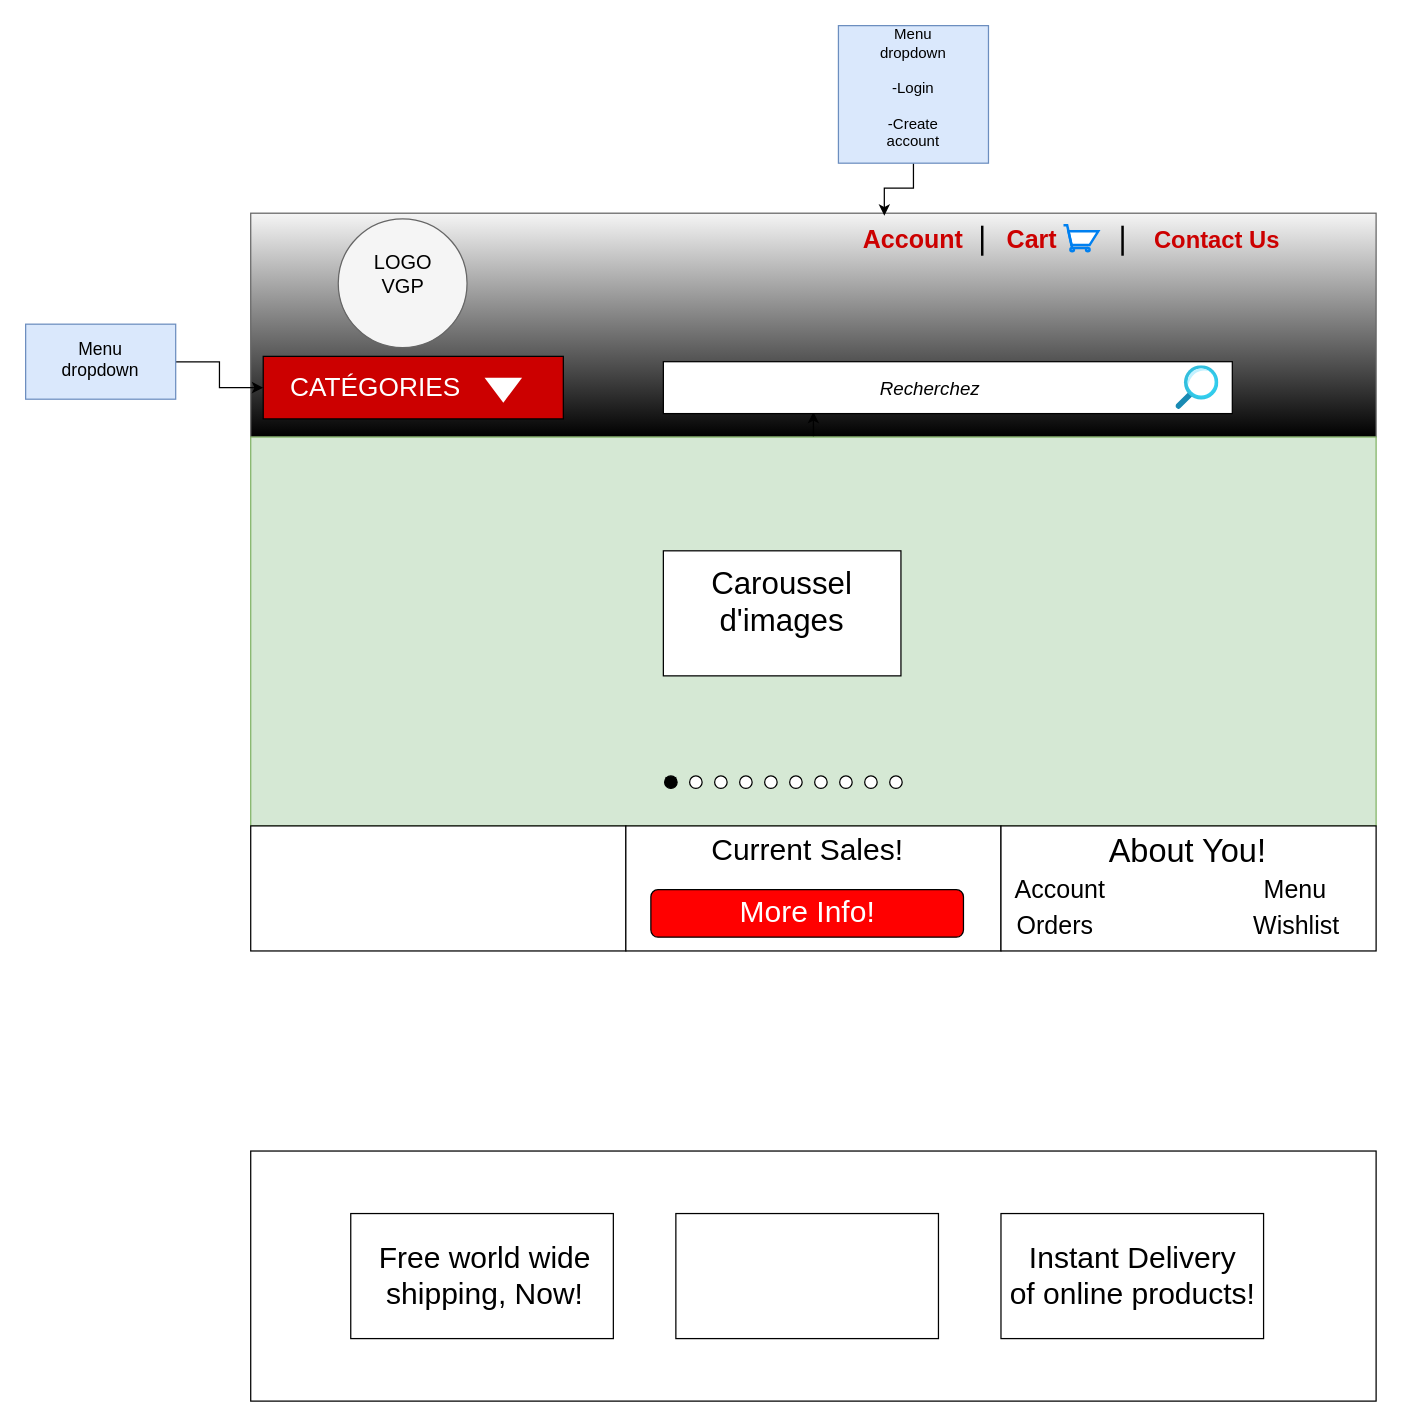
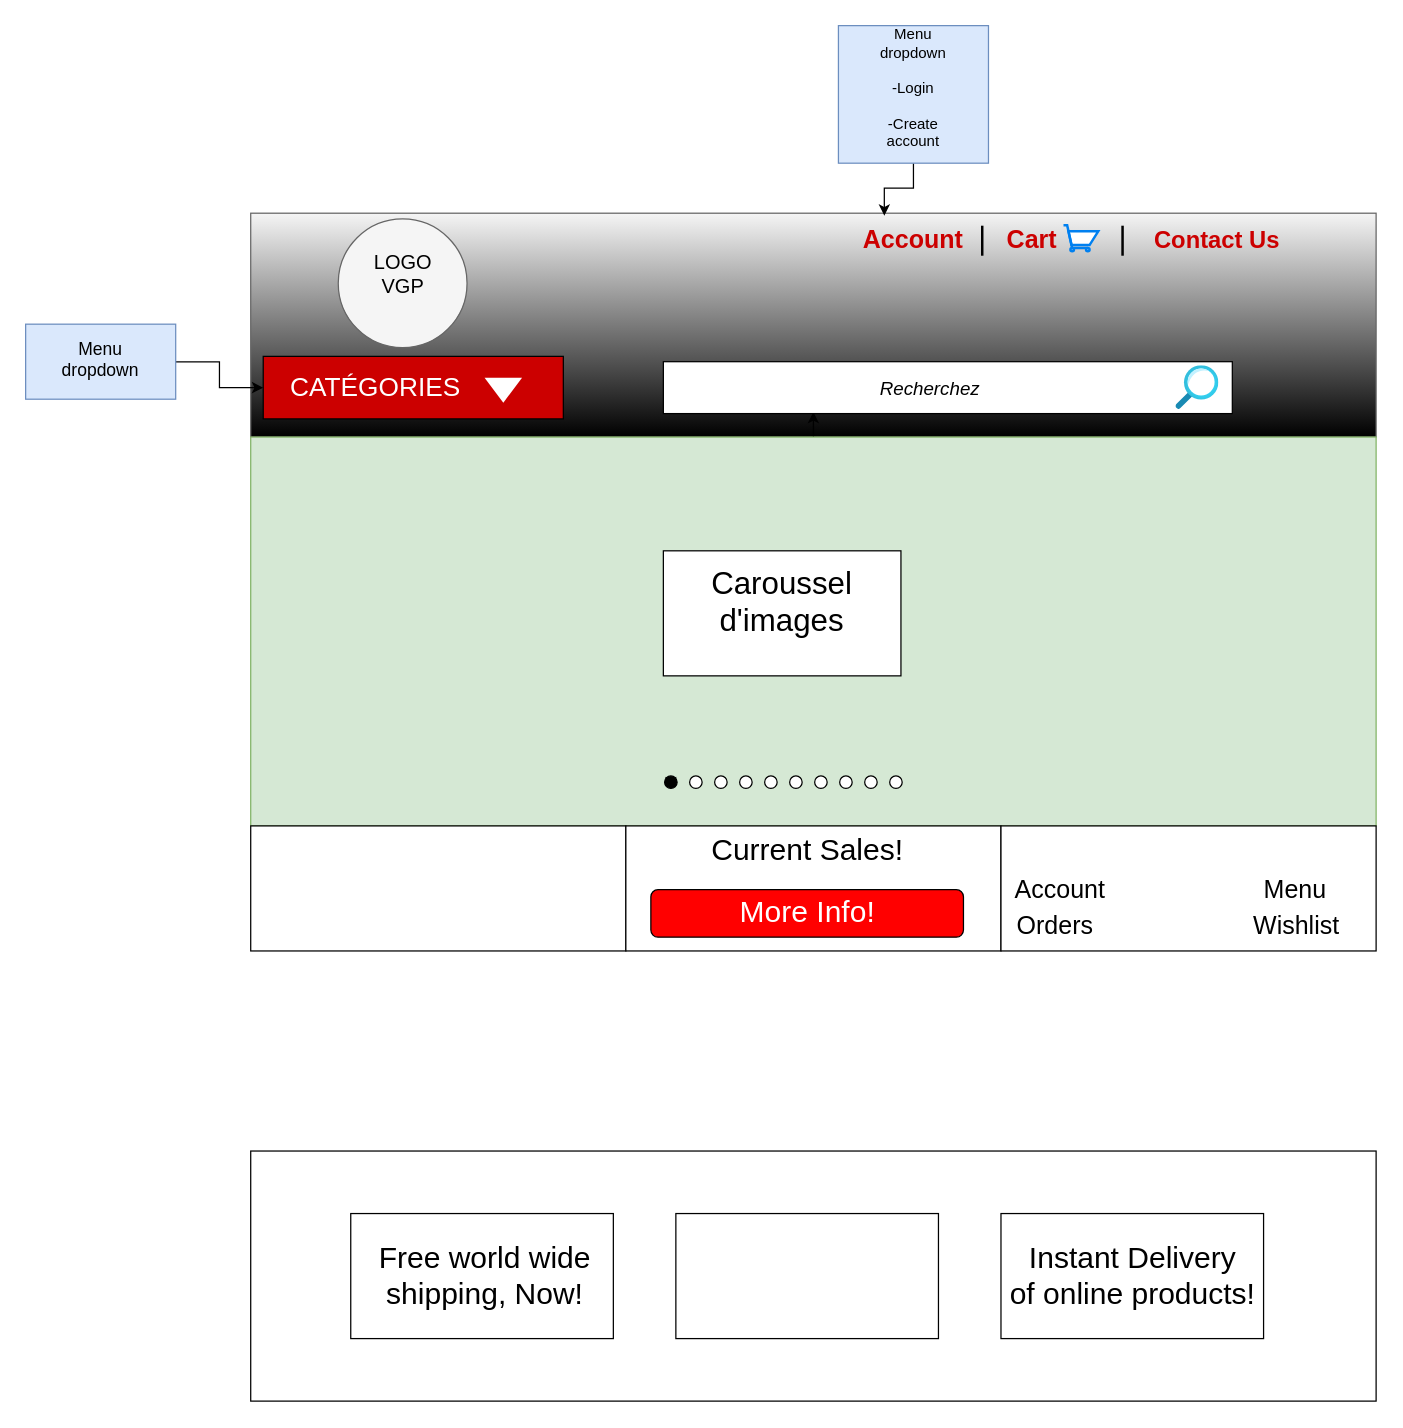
  <mxCell id="0" />
  <mxCell id="1" parent="0" />
  <mxCell id="2" value="" style="rounded=0;whiteSpace=wrap;html=1;fillColor=#f5f5f5;strokeColor=#666666;gradientColor=#000000;" vertex="1" parent="1"><mxGeometry y="170" width="900" height="179" as="geometry" x="200" /></mxCell>
  <mxCell id="3" style="edgeStyle=orthogonalEdgeStyle;rounded=0;orthogonalLoop=1;jettySize=auto;html=1;exitX=0.5;exitY=0;exitDx=0;exitDy=0;" edge="1" parent="1" source="4"><mxGeometry relative="1" as="geometry"><mxPoint x="650" y="329" as="targetPoint" /></mxGeometry></mxCell>
  <mxCell id="4" value="" style="rounded=0;whiteSpace=wrap;html=1;fillColor=#d5e8d4;strokeColor=#82b366;" vertex="1" parent="1"><mxGeometry y="349" width="900" height="311" as="geometry" x="200" /></mxCell>
  <mxCell id="5" value="" style="group" connectable="0" vertex="1" parent="1"><mxGeometry x="531" y="620" width="190" height="10" as="geometry" /></mxCell>
  <mxCell id="6" value="" style="ellipse;whiteSpace=wrap;html=1;aspect=fixed;fillColor=#000000;" vertex="1" parent="5"><mxGeometry width="10" height="10" as="geometry" /></mxCell>
  <mxCell id="7" value="" style="ellipse;whiteSpace=wrap;html=1;aspect=fixed;" vertex="1" parent="5"><mxGeometry x="20" width="10" height="10" as="geometry" /></mxCell>
  <mxCell id="8" value="" style="ellipse;whiteSpace=wrap;html=1;aspect=fixed;" vertex="1" parent="5"><mxGeometry x="40" width="10" height="10" as="geometry" /></mxCell>
  <mxCell id="9" value="" style="ellipse;whiteSpace=wrap;html=1;aspect=fixed;" vertex="1" parent="5"><mxGeometry x="60" width="10" height="10" as="geometry" /></mxCell>
  <mxCell id="10" value="" style="ellipse;whiteSpace=wrap;html=1;aspect=fixed;" vertex="1" parent="5"><mxGeometry x="80" width="10" height="10" as="geometry" /></mxCell>
  <mxCell id="11" value="" style="ellipse;whiteSpace=wrap;html=1;aspect=fixed;" vertex="1" parent="5"><mxGeometry x="100" width="10" height="10" as="geometry" /></mxCell>
  <mxCell id="12" value="" style="ellipse;whiteSpace=wrap;html=1;aspect=fixed;" vertex="1" parent="5"><mxGeometry x="120" width="10" height="10" as="geometry" /></mxCell>
  <mxCell id="13" value="" style="ellipse;whiteSpace=wrap;html=1;aspect=fixed;" vertex="1" parent="5"><mxGeometry x="140" width="10" height="10" as="geometry" /></mxCell>
  <mxCell id="14" value="" style="ellipse;whiteSpace=wrap;html=1;aspect=fixed;" vertex="1" parent="5"><mxGeometry x="160" width="10" height="10" as="geometry" /></mxCell>
  <mxCell id="15" value="" style="ellipse;whiteSpace=wrap;html=1;aspect=fixed;" vertex="1" parent="5"><mxGeometry x="180" width="10" height="10" as="geometry" /></mxCell>
  <mxCell id="16" style="edgeStyle=orthogonalEdgeStyle;rounded=0;orthogonalLoop=1;jettySize=auto;html=1;exitX=1;exitY=1;exitDx=0;exitDy=0;entryX=0.5;entryY=1;entryDx=0;entryDy=0;" edge="1" parent="5" source="6" target="6"><mxGeometry relative="1" as="geometry" /></mxCell>
  <mxCell id="17" value="" style="rounded=0;whiteSpace=wrap;html=1;" vertex="1" parent="1"><mxGeometry x="530" y="440" width="190" height="100" as="geometry" /></mxCell>
  <mxCell id="18" value="&lt;font style=&quot;font-size: 25px&quot;&gt;Caroussel d'images&lt;/font&gt;" style="text;html=1;strokeColor=none;fillColor=none;align=center;verticalAlign=middle;whiteSpace=wrap;rounded=0;" vertex="1" parent="1"><mxGeometry x="605" y="470" width="40" height="20" as="geometry" /></mxCell>
  <mxCell id="19" value="" style="rounded=0;whiteSpace=wrap;html=1;fillColor=#FFFFFF;" vertex="1" parent="1"><mxGeometry x="530" y="288.75" width="455" height="41.5" as="geometry" /></mxCell>
  <mxCell id="20" value="" style="aspect=fixed;html=1;points=[];align=center;image;fontSize=12;image=img/lib/azure2/general/Search.svg;fillColor=#000000;gradientColor=#CCCCCC;" vertex="1" parent="1"><mxGeometry x="940" y="292" width="34.46" height="35" as="geometry" /></mxCell>
  <mxCell id="21" value="" style="html=1;verticalLabelPosition=bottom;align=center;labelBackgroundColor=#ffffff;verticalAlign=top;strokeWidth=2;strokeColor=#0080F0;shadow=0;dashed=0;shape=mxgraph.ios7.icons.shopping_cart;fillColor=#FFFFFF;gradientColor=none;" vertex="1" parent="1"><mxGeometry x="850" y="179.62" width="27.77" height="20.75" as="geometry" /></mxCell>
  <mxCell id="22" value="" style="rounded=0;whiteSpace=wrap;html=1;fillColor=#CC0000;" vertex="1" parent="1"><mxGeometry x="210" y="284.5" width="240" height="50" as="geometry" /></mxCell>
  <mxCell id="23" value="" style="rounded=0;whiteSpace=wrap;html=1;fillColor=#FFFFFF;gradientColor=none;" vertex="1" parent="1"><mxGeometry y="660" width="300" height="100" as="geometry" x="200" /></mxCell>
  <mxCell id="24" value="" style="rounded=0;whiteSpace=wrap;html=1;fillColor=#FFFFFF;gradientColor=none;" vertex="1" parent="1"><mxGeometry x="500" y="660" width="300" height="100" as="geometry" /></mxCell>
  <mxCell id="25" value="" style="rounded=0;whiteSpace=wrap;html=1;fillColor=#FFFFFF;gradientColor=none;" vertex="1" parent="1"><mxGeometry x="800" y="660" width="300" height="100" as="geometry" /></mxCell>
  <mxCell id="26" value="" style="shape=image;html=1;verticalAlign=top;verticalLabelPosition=bottom;labelBackgroundColor=#ffffff;imageAspect=0;aspect=fixed;image=https://cdn2.iconfinder.com/data/icons/asic/50/.svg-7-128.png;fillColor=#FFFFFF;gradientColor=none;" vertex="1" parent="1"><mxGeometry x="462" y="722" width="38" height="38" as="geometry" /></mxCell>
  <mxCell id="27" value="" style="shape=image;html=1;verticalAlign=top;verticalLabelPosition=bottom;labelBackgroundColor=#ffffff;imageAspect=0;aspect=fixed;image=https://cdn2.iconfinder.com/data/icons/black-white-social-media/32/facebook_online_social_media-128.png;fillColor=#FFFFFF;gradientColor=none;" vertex="1" parent="1"><mxGeometry y="720" width="38" height="38" as="geometry" x="200" /></mxCell>
  <mxCell id="28" value="" style="shape=image;html=1;verticalAlign=top;verticalLabelPosition=bottom;labelBackgroundColor=#ffffff;imageAspect=0;aspect=fixed;image=https://cdn2.iconfinder.com/data/icons/black-white-social-media/32/online_social_media_twitter-128.png;fillColor=#FFFFFF;gradientColor=none;" vertex="1" parent="1"><mxGeometry x="260" y="720" width="38" height="38" as="geometry" /></mxCell>
  <mxCell id="29" value="" style="shape=image;html=1;verticalAlign=top;verticalLabelPosition=bottom;labelBackgroundColor=#ffffff;imageAspect=0;aspect=fixed;image=https://cdn1.iconfinder.com/data/icons/social-media-outline-6/128/SocialMedia_Instagram-Outline-128.png;fillColor=#FFFFFF;gradientColor=none;" vertex="1" parent="1"><mxGeometry x="320" y="722" width="38" height="38" as="geometry" /></mxCell>
  <mxCell id="30" value="" style="shape=image;html=1;verticalAlign=top;verticalLabelPosition=bottom;labelBackgroundColor=#ffffff;imageAspect=0;aspect=fixed;image=https://cdn3.iconfinder.com/data/icons/social-round-corner/512/youtube__social_media__icons-128.png;fillColor=#FFFFFF;gradientColor=none;" vertex="1" parent="1"><mxGeometry x="387" y="722" width="38" height="38" as="geometry" /></mxCell>
- <mxCell id="31" value="&lt;font style=&quot;font-size: 26px&quot;&gt;About You!&lt;/font&gt;" style="text;html=1;resizable=0;autosize=1;align=center;verticalAlign=middle;points=[];fillColor=none;strokeColor=none;rounded=0;" vertex="1" parent="1"><mxGeometry x="879.46" y="670" width="140" height="20" as="geometry" /></mxCell>
  <mxCell id="32" value="" style="rounded=0;whiteSpace=wrap;html=1;" vertex="1" parent="1"><mxGeometry y="920" width="900" height="200" as="geometry" x="200" /></mxCell>
  <mxCell id="33" value="&lt;font style=&quot;font-size: 21px&quot; color=&quot;#FFFFFF&quot;&gt;CATÉGORIES&lt;/font&gt;" style="text;html=1;strokeColor=none;fillColor=none;align=center;verticalAlign=middle;whiteSpace=wrap;rounded=0;" vertex="1" parent="1"><mxGeometry x="280" y="298.75" width="40" height="20" as="geometry" /></mxCell>
  <mxCell id="34" value="&lt;font style=&quot;font-size: 20px&quot;&gt;Account&lt;/font&gt;" style="text;html=1;resizable=0;autosize=1;align=center;verticalAlign=middle;points=[];fillColor=none;strokeColor=none;rounded=0;" vertex="1" parent="1"><mxGeometry x="802.23" y="700" width="90" height="20" as="geometry" /></mxCell>
  <mxCell id="35" value="" style="rounded=0;whiteSpace=wrap;html=1;" vertex="1" parent="1"><mxGeometry x="280" y="970" width="210" height="100" as="geometry" /></mxCell>
  <mxCell id="36" value="" style="html=1;shadow=0;dashed=0;align=center;verticalAlign=middle;shape=mxgraph.arrows2.arrow;dy=0.6;dx=40;direction=south;notch=0;fillColor=#FFFFFF;strokeColor=none;" vertex="1" parent="1"><mxGeometry x="387" y="301.5" width="30" height="20" as="geometry" /></mxCell>
  <mxCell id="37" value="&lt;font style=&quot;font-size: 20px&quot;&gt;Orders&lt;/font&gt;" style="text;html=1;resizable=0;autosize=1;align=center;verticalAlign=middle;points=[];fillColor=none;strokeColor=none;rounded=0;" vertex="1" parent="1"><mxGeometry x="803.46" y="729" width="80" height="20" as="geometry" /></mxCell>
  <mxCell id="38" value="&lt;span style=&quot;font-size: 24px&quot;&gt;Free world wide&lt;br&gt;shipping, Now!&lt;/span&gt;" style="text;html=1;resizable=0;autosize=1;align=center;verticalAlign=middle;points=[];fillColor=none;strokeColor=none;rounded=0;" vertex="1" parent="1"><mxGeometry x="277" y="1000" width="220" height="40" as="geometry" /></mxCell>
  <mxCell id="39" style="edgeStyle=orthogonalEdgeStyle;rounded=0;orthogonalLoop=1;jettySize=auto;html=1;" edge="1" parent="1" source="42" target="22"><mxGeometry relative="1" as="geometry" /></mxCell>
  <mxCell id="40" value="&lt;font style=&quot;font-size: 20px&quot;&gt;Menu&lt;/font&gt;" style="text;html=1;resizable=0;autosize=1;align=center;verticalAlign=middle;points=[];fillColor=none;strokeColor=none;rounded=0;" vertex="1" parent="1"><mxGeometry x="980" y="700" width="110" height="20" as="geometry" /></mxCell>
  <mxCell id="41" value="" style="rounded=0;whiteSpace=wrap;html=1;" vertex="1" parent="1"><mxGeometry x="540" y="970" width="210" height="100" as="geometry" /></mxCell>
  <mxCell id="42" value="" style="rounded=0;whiteSpace=wrap;html=1;fillColor=#dae8fc;strokeColor=#6c8ebf;" vertex="1" parent="1"><mxGeometry x="20" y="258.75" width="120" height="60" as="geometry" /></mxCell>
  <mxCell id="43" value="&lt;font style=&quot;font-size: 20px&quot;&gt;Wishlist&lt;/font&gt;" style="text;html=1;resizable=0;autosize=1;align=center;verticalAlign=middle;points=[];fillColor=none;strokeColor=none;rounded=0;" vertex="1" parent="1"><mxGeometry x="996" y="729" width="80" height="20" as="geometry" /></mxCell>
  <mxCell id="44" value="" style="rounded=0;whiteSpace=wrap;html=1;" vertex="1" parent="1"><mxGeometry x="800" y="970" width="210" height="100" as="geometry" /></mxCell>
  <mxCell id="45" value="&lt;font style=&quot;font-size: 14px&quot;&gt;Menu dropdown&lt;/font&gt;" style="text;html=1;strokeColor=none;fillColor=none;align=center;verticalAlign=middle;whiteSpace=wrap;rounded=0;" vertex="1" parent="1"><mxGeometry x="30" y="271.5" width="100" height="30" as="geometry" /></mxCell>
  <mxCell id="46" value="" style="ellipse;whiteSpace=wrap;html=1;aspect=fixed;fillColor=#f5f5f5;strokeColor=#666666;fontColor=#333333;" vertex="1" parent="1"><mxGeometry x="270" y="174.5" width="103" height="103" as="geometry" /></mxCell>
  <mxCell id="47" value="&lt;font style=&quot;font-size: 24px&quot;&gt;Instant Delivery &lt;br&gt;of online products!&lt;/font&gt;" style="text;html=1;resizable=0;autosize=1;align=center;verticalAlign=middle;points=[];fillColor=none;strokeColor=none;rounded=0;rotation=0;" vertex="1" parent="1"><mxGeometry x="800" y="1000" width="210" height="40" as="geometry" /></mxCell>
  <mxCell id="48" value="&lt;div style=&quot;font-size: 16px&quot;&gt;LOGO VGP&lt;/div&gt;&lt;div&gt;&lt;br&gt;&lt;/div&gt;" style="text;html=1;strokeColor=none;fillColor=none;align=center;verticalAlign=middle;whiteSpace=wrap;rounded=0;" vertex="1" parent="1"><mxGeometry x="301.5" y="216" width="40" height="20" as="geometry" /></mxCell>
  <mxCell id="49" value="&lt;font style=&quot;font-size: 24px&quot;&gt;Current Sales!&lt;/font&gt;" style="text;html=1;resizable=0;autosize=1;align=center;verticalAlign=middle;points=[];fillColor=none;strokeColor=none;rounded=0;" vertex="1" parent="1"><mxGeometry x="560" y="670" width="170" height="20" as="geometry" /></mxCell>
  <mxCell id="50" value="" style="rounded=1;whiteSpace=wrap;html=1;gradientColor=none;fillColor=#FF0000;" vertex="1" parent="1"><mxGeometry x="520" y="711" width="250" height="38" as="geometry" /></mxCell>
  <mxCell id="51" value="&lt;span style=&quot;font-size: 24px&quot;&gt;&lt;font color=&quot;#ffffff&quot;&gt;More Info!&lt;/font&gt;&lt;/span&gt;" style="text;html=1;resizable=0;autosize=1;align=center;verticalAlign=middle;points=[];fillColor=none;strokeColor=none;rounded=0;" vertex="1" parent="1"><mxGeometry x="585" y="719" width="120" height="20" as="geometry" /></mxCell>
  <mxCell id="52" value="" style="shape=image;html=1;verticalAlign=top;verticalLabelPosition=bottom;labelBackgroundColor=#ffffff;imageAspect=0;aspect=fixed;image=https://cdn0.iconfinder.com/data/icons/software-16/20/mouse_pointer-128.png;fillColor=#FFFFFF;gradientColor=none;rotation=-40;" vertex="1" parent="1"><mxGeometry x="720" y="715.5" width="47" height="47" as="geometry" /></mxCell>
  <mxCell id="53" value="&lt;font color=&quot;#CC0000&quot;&gt;&lt;b&gt;&lt;font style=&quot;font-size: 20px&quot;&gt;Account&lt;/font&gt;&lt;/b&gt;&lt;/font&gt;" style="text;html=1;strokeColor=none;fillColor=none;align=center;verticalAlign=middle;whiteSpace=wrap;rounded=0;" vertex="1" parent="1"><mxGeometry x="705" y="180" width="50" height="20" as="geometry" /></mxCell>
  <mxCell id="54" value="" style="line;strokeWidth=2;direction=south;html=1;fillColor=#CC0000;" vertex="1" parent="1"><mxGeometry x="780" y="180" width="10" height="24" as="geometry" /></mxCell>
  <mxCell id="55" value="&lt;b&gt;&lt;font style=&quot;font-size: 20px&quot; color=&quot;#CC0000&quot;&gt;Cart&lt;/font&gt;&lt;/b&gt;" style="text;html=1;strokeColor=none;fillColor=none;align=center;verticalAlign=middle;whiteSpace=wrap;rounded=0;" vertex="1" parent="1"><mxGeometry x="800" y="180" width="50" height="20" as="geometry" /></mxCell>
  <mxCell id="56" value="" style="line;strokeWidth=2;direction=south;html=1;fillColor=#CC0000;" vertex="1" parent="1"><mxGeometry x="892.23" y="180" width="10" height="24" as="geometry" /></mxCell>
  <mxCell id="57" value="&lt;font color=&quot;#CC0000&quot;&gt;&lt;b&gt;&lt;font style=&quot;font-size: 19px&quot;&gt;Contact Us&lt;/font&gt;&lt;/b&gt;&lt;/font&gt;" style="text;html=1;strokeColor=none;fillColor=none;align=center;verticalAlign=middle;whiteSpace=wrap;rounded=0;" vertex="1" parent="1"><mxGeometry x="910" y="182" width="125.54" height="20" as="geometry" /></mxCell>
  <mxCell id="58" value="&lt;font style=&quot;font-size: 15px&quot;&gt;&lt;i&gt;Recherchez&lt;/i&gt;&lt;/font&gt;" style="text;html=1;strokeColor=none;fillColor=none;align=center;verticalAlign=middle;whiteSpace=wrap;rounded=0;" vertex="1" parent="1"><mxGeometry x="636" y="299.5" width="215" height="20" as="geometry" /></mxCell>
  <mxCell id="59" style="edgeStyle=orthogonalEdgeStyle;rounded=0;orthogonalLoop=1;jettySize=auto;html=1;entryX=0.563;entryY=0.011;entryDx=0;entryDy=0;entryPerimeter=0;" edge="1" parent="1" source="60" target="2"><mxGeometry relative="1" as="geometry" /></mxCell>
  <mxCell id="60" value="" style="rounded=0;whiteSpace=wrap;html=1;fillColor=#dae8fc;strokeColor=#6c8ebf;" vertex="1" parent="1"><mxGeometry x="670" y="20" width="120" height="110" as="geometry" /></mxCell>
  <mxCell id="61" value="Menu dropdown&lt;br&gt;&lt;br&gt;&lt;div&gt;-Login&lt;/div&gt;&lt;div&gt;&lt;br&gt;&lt;/div&gt;-Create account" style="text;html=1;strokeColor=none;fillColor=none;align=center;verticalAlign=middle;whiteSpace=wrap;rounded=0;" vertex="1" parent="1"><mxGeometry x="710" y="60" width="40" height="20" as="geometry" /></mxCell>
